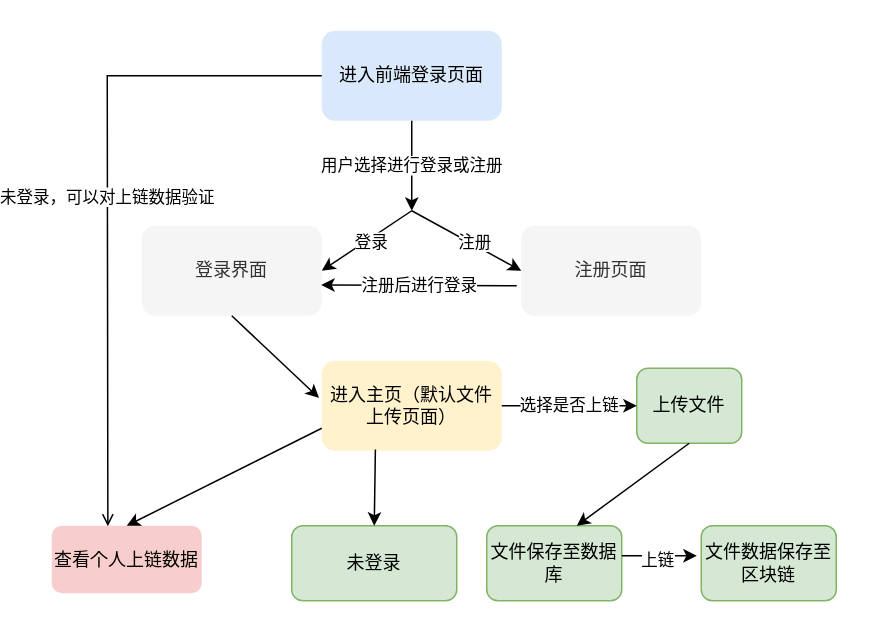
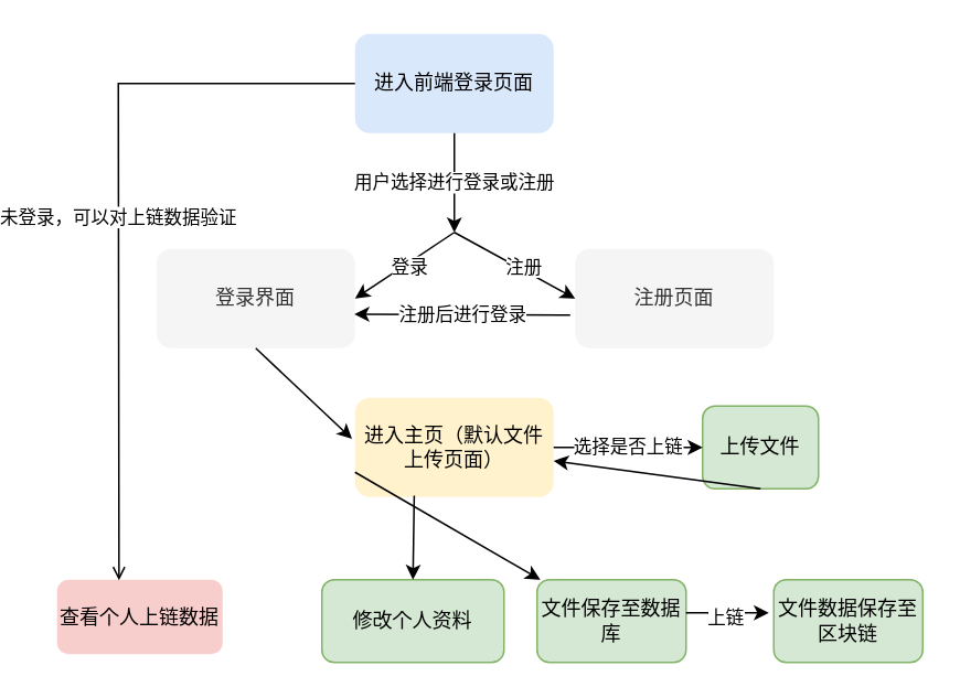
  <mxCell id="0" />
  <mxCell id="1" parent="0" />
  <mxCell id="2" value="进入前端登录页面" style="rounded=1;whiteSpace=wrap;html=1;fillColor=#dae8fc;strokeColor=none;" vertex="1" parent="1"><mxGeometry x="200" y="20" width="120" height="60" as="geometry" /></mxCell>
  <mxCell id="3" value="登录界面" style="rounded=1;whiteSpace=wrap;html=1;fillColor=#f5f5f5;fontColor=#333333;strokeColor=none;" vertex="1" parent="1"><mxGeometry x="80" y="150" width="120" height="60" as="geometry" /></mxCell>
  <mxCell id="4" value="注册页面" style="rounded=1;whiteSpace=wrap;html=1;fillColor=#f5f5f5;fontColor=#333333;strokeColor=none;" vertex="1" parent="1"><mxGeometry x="333" y="150" width="120" height="60" as="geometry" /></mxCell>
  <mxCell id="5" value="用户选择进行登录或注册" style="endArrow=classic;html=1;rounded=0;exitX=0.5;exitY=1;exitDx=0;exitDy=0;" edge="1" parent="1" source="2"><mxGeometry width="50" height="50" relative="1" as="geometry"><mxPoint x="220" y="260" as="sourcePoint" /><mxPoint x="260" y="140" as="targetPoint" /></mxGeometry></mxCell>
  <mxCell id="6" value="" style="endArrow=classic;html=1;rounded=0;entryX=1;entryY=0.5;entryDx=0;entryDy=0;" edge="1" parent="1" target="3"><mxGeometry width="50" height="50" relative="1" as="geometry"><mxPoint x="260" y="140" as="sourcePoint" /><mxPoint x="270" y="210" as="targetPoint" /></mxGeometry></mxCell>
  <mxCell id="7" value="登录" style="edgeLabel;html=1;align=center;verticalAlign=middle;resizable=0;points=[];" vertex="1" connectable="0" parent="6"><mxGeometry x="-0.054" y="2" relative="1" as="geometry"><mxPoint as="offset" /></mxGeometry></mxCell>
  <mxCell id="8" value="" style="endArrow=classic;html=1;rounded=0;entryX=0;entryY=0.5;entryDx=0;entryDy=0;" edge="1" parent="1" target="4"><mxGeometry width="50" height="50" relative="1" as="geometry"><mxPoint x="260" y="140" as="sourcePoint" /><mxPoint x="270" y="210" as="targetPoint" /></mxGeometry></mxCell>
  <mxCell id="9" value="注册" style="edgeLabel;html=1;align=center;verticalAlign=middle;resizable=0;points=[];" vertex="1" connectable="0" parent="8"><mxGeometry x="-0.289" y="2" relative="1" as="geometry"><mxPoint x="14" y="8" as="offset" /></mxGeometry></mxCell>
  <mxCell id="10" value="注册后进行登录" style="endArrow=classic;html=1;rounded=0;entryX=0.997;entryY=0.658;entryDx=0;entryDy=0;entryPerimeter=0;" edge="1" parent="1" target="3"><mxGeometry width="50" height="50" relative="1" as="geometry"><mxPoint x="330" y="190" as="sourcePoint" /><mxPoint x="270" y="210" as="targetPoint" /></mxGeometry></mxCell>
  <mxCell id="11" value="进入主页（默认文件上传页面）" style="rounded=1;whiteSpace=wrap;html=1;fillColor=#fff2cc;strokeColor=none;" vertex="1" parent="1"><mxGeometry x="200" y="240" width="120" height="60" as="geometry" /></mxCell>
  <mxCell id="12" value="" style="endArrow=classic;html=1;rounded=0;entryX=-0.015;entryY=0.414;entryDx=0;entryDy=0;entryPerimeter=0;exitX=0.5;exitY=1;exitDx=0;exitDy=0;" edge="1" parent="1" source="3" target="11"><mxGeometry width="50" height="50" relative="1" as="geometry"><mxPoint x="220" y="310" as="sourcePoint" /><mxPoint x="270" y="260" as="targetPoint" /></mxGeometry></mxCell>
- <mxCell id="13" value="未登录" style="rounded=1;whiteSpace=wrap;html=1;fillColor=#d5e8d4;strokeColor=#82b366;" vertex="1" parent="1"><mxGeometry x="180" y="350" width="110" height="50" as="geometry" /></mxCell>
+ <mxCell id="13" value="修改个人资料" style="rounded=1;whiteSpace=wrap;html=1;fillColor=#d5e8d4;strokeColor=#82b366;" vertex="1" parent="1"><mxGeometry x="180" y="350" width="110" height="50" as="geometry" /></mxCell>
  <mxCell id="14" value="" style="endArrow=classic;html=1;rounded=0;entryX=0.5;entryY=0;entryDx=0;entryDy=0;exitX=0.298;exitY=0.987;exitDx=0;exitDy=0;exitPerimeter=0;" edge="1" parent="1" source="11" target="13"><mxGeometry width="50" height="50" relative="1" as="geometry"><mxPoint x="220" y="300" as="sourcePoint" /><mxPoint x="215" y="360" as="targetPoint" /></mxGeometry></mxCell>
  <mxCell id="15" value="上传文件" style="rounded=1;whiteSpace=wrap;html=1;fillColor=#d5e8d4;strokeColor=#82b366;" vertex="1" parent="1"><mxGeometry x="410" y="245" width="70" height="50" as="geometry" /></mxCell>
  <mxCell id="16" value="选择是否上链" style="endArrow=classic;html=1;rounded=0;entryX=0;entryY=0.5;entryDx=0;entryDy=0;" edge="1" parent="1" target="15"><mxGeometry width="50" height="50" relative="1" as="geometry"><mxPoint x="320" y="270" as="sourcePoint" /><mxPoint x="370" y="220" as="targetPoint" /></mxGeometry></mxCell>
  <mxCell id="17" value="文件数据保存至区块链" style="rounded=1;whiteSpace=wrap;html=1;fillColor=#d5e8d4;strokeColor=#82b366;" vertex="1" parent="1"><mxGeometry x="453" y="350" width="90" height="50" as="geometry" /></mxCell>
  <mxCell id="18" value="文件保存至数据库" style="rounded=1;whiteSpace=wrap;html=1;fillColor=#d5e8d4;strokeColor=#82b366;" vertex="1" parent="1"><mxGeometry x="310" y="350" width="90" height="50" as="geometry" /></mxCell>
- <mxCell id="19" value="" style="endArrow=classic;html=1;rounded=0;entryX=0.667;entryY=0;entryDx=0;entryDy=0;entryPerimeter=0;exitX=0.5;exitY=1;exitDx=0;exitDy=0;" edge="1" parent="1" source="15" target="18"><mxGeometry width="50" height="50" relative="1" as="geometry"><mxPoint x="300" y="290" as="sourcePoint" /><mxPoint x="350" y="240" as="targetPoint" /></mxGeometry></mxCell>
+ <mxCell id="19" value="" style="endArrow=classic;html=1;rounded=0;exitX=0.5;exitY=1;exitDx=0;exitDy=0;" edge="1" parent="1" source="15" target="11"><mxGeometry width="50" height="50" relative="1" as="geometry"><mxPoint x="300" y="290" as="sourcePoint" /><mxPoint x="350" y="240" as="targetPoint" /></mxGeometry></mxCell>
  <mxCell id="20" value="" style="endArrow=classic;html=1;rounded=0;" edge="1" parent="1"><mxGeometry width="50" height="50" relative="1" as="geometry"><mxPoint x="400" y="370" as="sourcePoint" /><mxPoint x="450" y="370" as="targetPoint" /></mxGeometry></mxCell>
  <mxCell id="21" value="上链" style="edgeLabel;html=1;align=center;verticalAlign=middle;resizable=0;points=[];" vertex="1" connectable="0" parent="20"><mxGeometry x="-0.09" y="-2" relative="1" as="geometry"><mxPoint as="offset" /></mxGeometry></mxCell>
  <mxCell id="22" value="查看个人上链数据" style="rounded=1;whiteSpace=wrap;html=1;fillColor=#f8cecc;strokeColor=none;" vertex="1" parent="1"><mxGeometry x="20" y="350" width="100" height="45" as="geometry" /></mxCell>
- <mxCell id="23" value="" style="endArrow=classic;html=1;rounded=0;exitX=0;exitY=0.75;exitDx=0;exitDy=0;entryX=0.5;entryY=0;entryDx=0;entryDy=0;" edge="1" parent="1" source="11" target="22"><mxGeometry width="50" height="50" relative="1" as="geometry"><mxPoint x="230" y="230" as="sourcePoint" /><mxPoint x="280" y="180" as="targetPoint" /></mxGeometry></mxCell>
+ <mxCell id="23" value="" style="endArrow=classic;html=1;rounded=0;exitX=0;exitY=0.75;exitDx=0;exitDy=0;" edge="1" parent="1" source="11" target="18"><mxGeometry width="50" height="50" relative="1" as="geometry"><mxPoint x="230" y="230" as="sourcePoint" /><mxPoint x="280" y="180" as="targetPoint" /></mxGeometry></mxCell>
  <mxCell id="24" value="" style="endArrow=open;html=1;rounded=0;exitX=0;exitY=0.5;exitDx=0;exitDy=0;entryX=0.374;entryY=0.009;entryDx=0;entryDy=0;entryPerimeter=0;" edge="1" parent="1" source="2" target="22"><mxGeometry width="50" height="50" relative="1" as="geometry"><mxPoint x="130" y="75" as="sourcePoint" /><mxPoint x="50" y="50" as="targetPoint" /><Array as="points"><mxPoint x="57" y="50" /></Array></mxGeometry></mxCell>
  <mxCell id="25" value="未登录，可以对上链数据验证" style="edgeLabel;html=1;align=center;verticalAlign=middle;resizable=0;points=[];" vertex="1" connectable="0" parent="24"><mxGeometry x="0.109" y="-1" relative="1" as="geometry"><mxPoint y="-23" as="offset" /></mxGeometry></mxCell>
